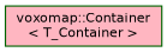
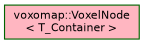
  digraph {
    rankdir=LR
-   n1 [color=darkgreen fillcolor=lightpink fontname=Helvetica fontsize=10 height=0.2 label="voxomap::Container\l\< T_Container \>" shape=record style=filled width=0.4]
+   n1 [color=darkgreen fillcolor=lightpink fontname=Helvetica fontsize=10 height=0.2 label="voxomap::VoxelNode\l\< T_Container \>" shape=record style=filled width=0.4]
  }
